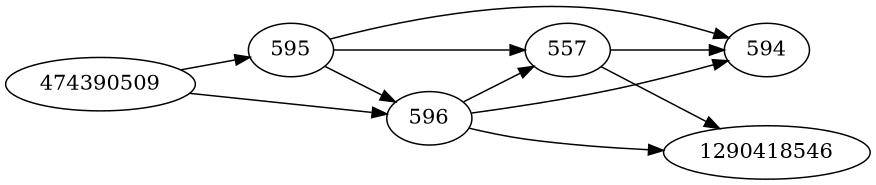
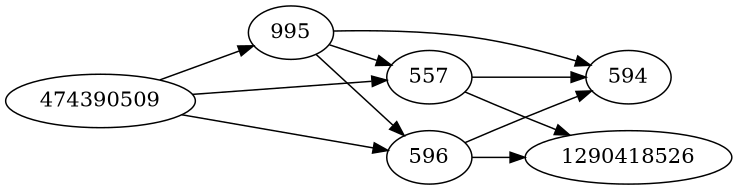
  strict digraph {
    rankdir=LR
    n1 [label=474390509]
-   595
+   595 [label=995]
    596
    n4 [label=557]
    n5 [label=594]
-   1290418526 [label=1290418546]
+   1290418526
    n1 -> 595
    n1 -> 596
    595 -> 596
    595 -> n4
    595 -> n5
-   596 -> n4
+   n1 -> n4
    596 -> n5
    596 -> 1290418526
    n4 -> n5
    n4 -> 1290418526
  }
